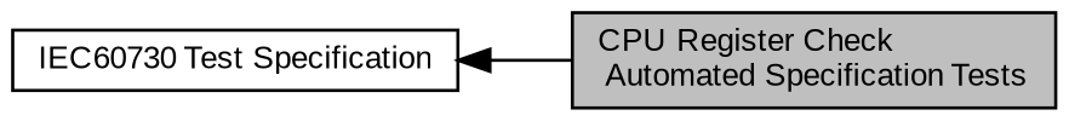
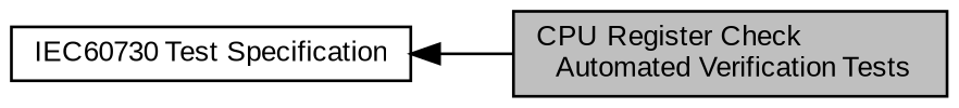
  digraph {
    rankdir=LR
    fontname="Liberation Sans"
    node [color=black fontname="Liberation Sans" fontsize=10 shape=box style=filled]
-   n1 [fillcolor=grey75 fontcolor=black height=0.2 label="CPU Register Check\l Automated Specification Tests" width=0.4]
+   n1 [fillcolor=grey75 fontcolor=black height=0.2 label="CPU Register Check\l Automated Verification Tests" width=0.4]
    n2 [fillcolor=white height=0.2 label="IEC60730 Test Specification" width=0.4]
    n2 -> n1 [dir=back fontname="Liberation Sans" fontsize=10 labelfontname=Helvetica labelfontsize=10 shape=plaintext style=solid]
  }
